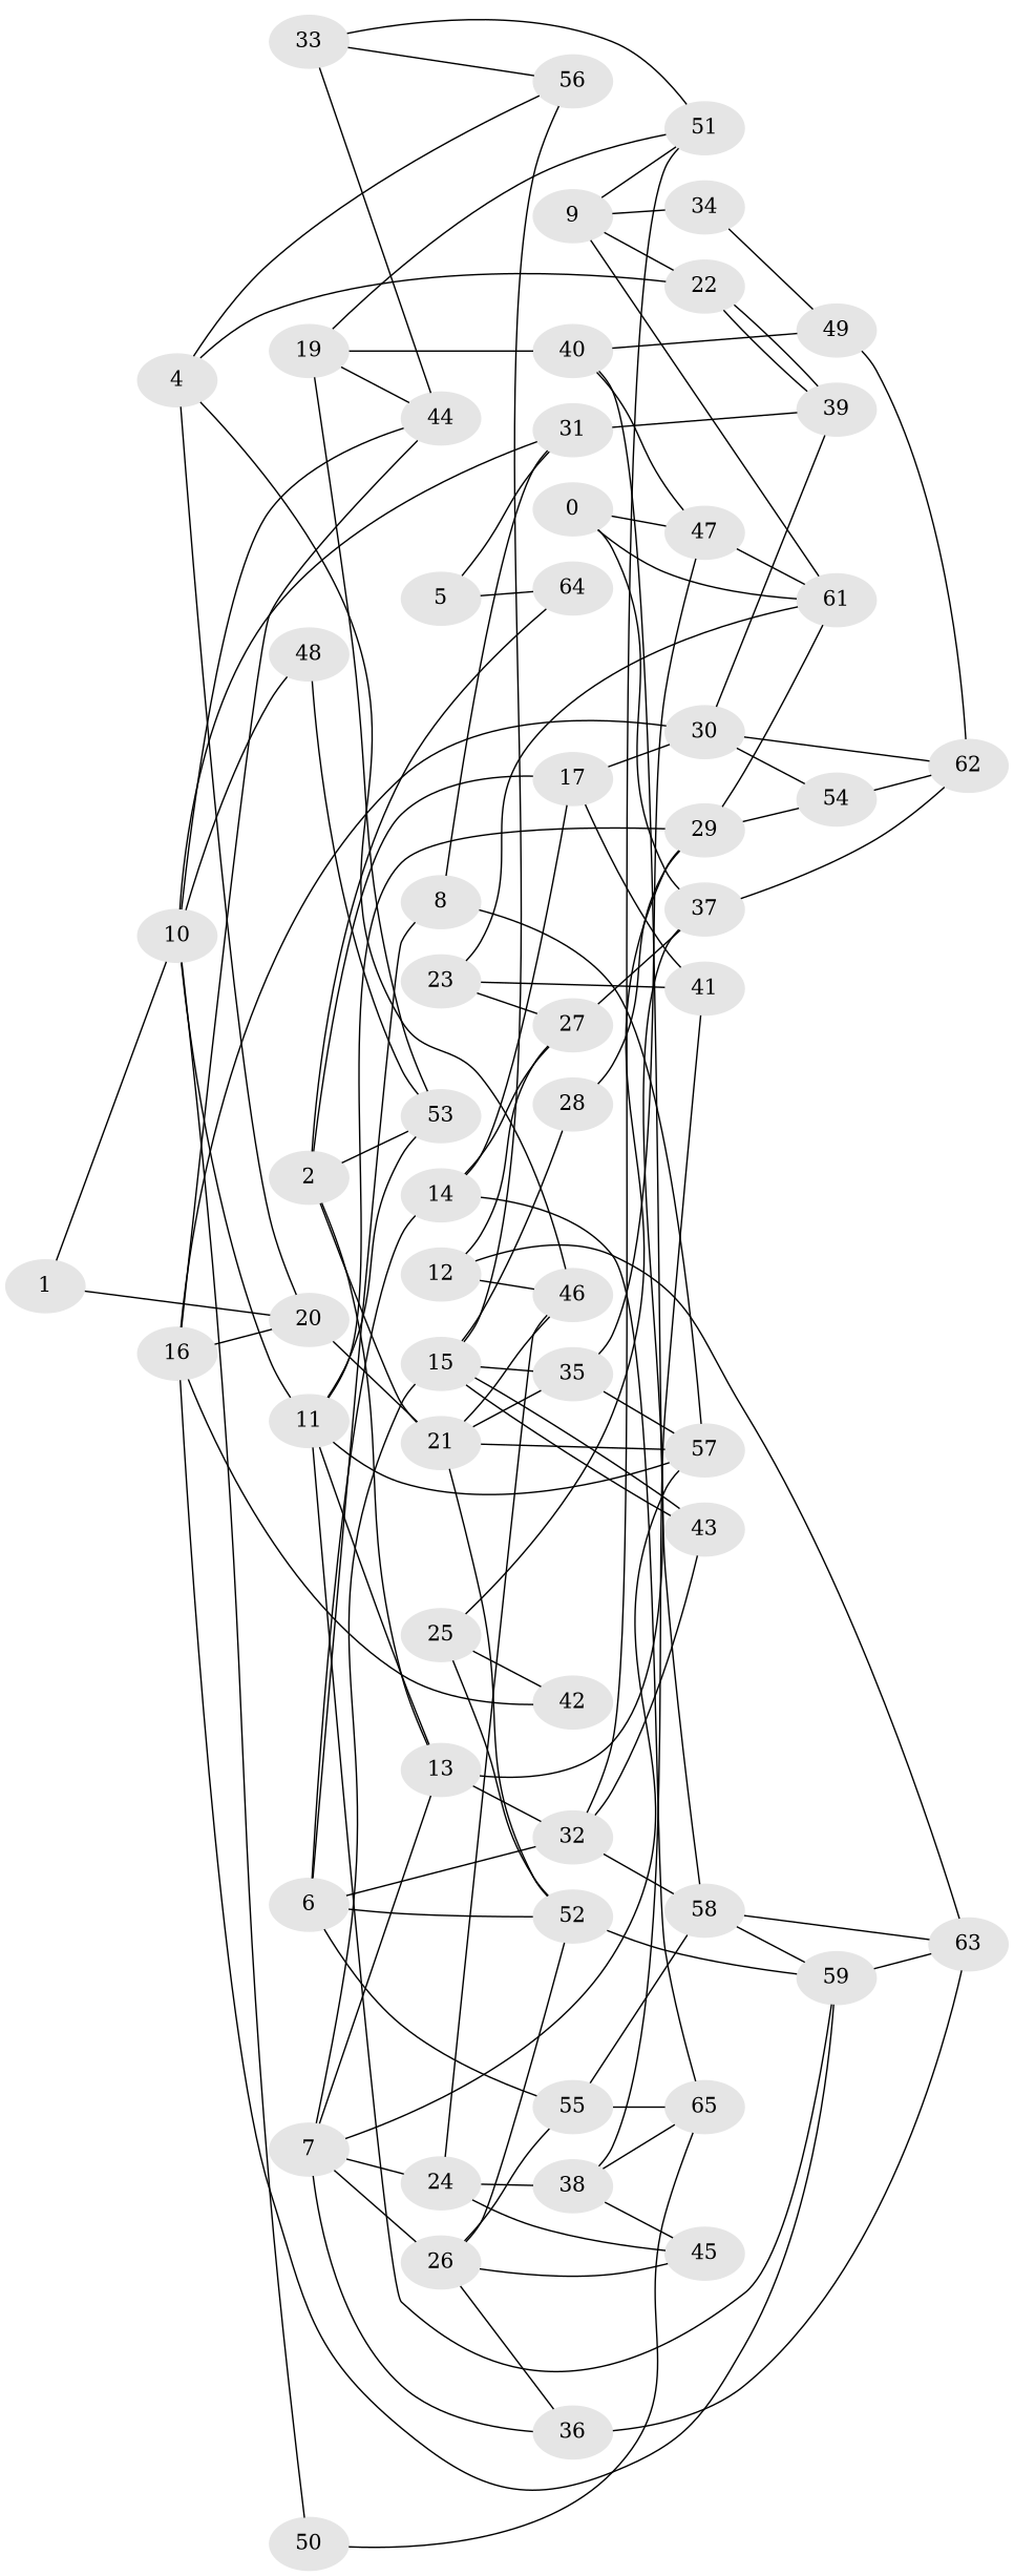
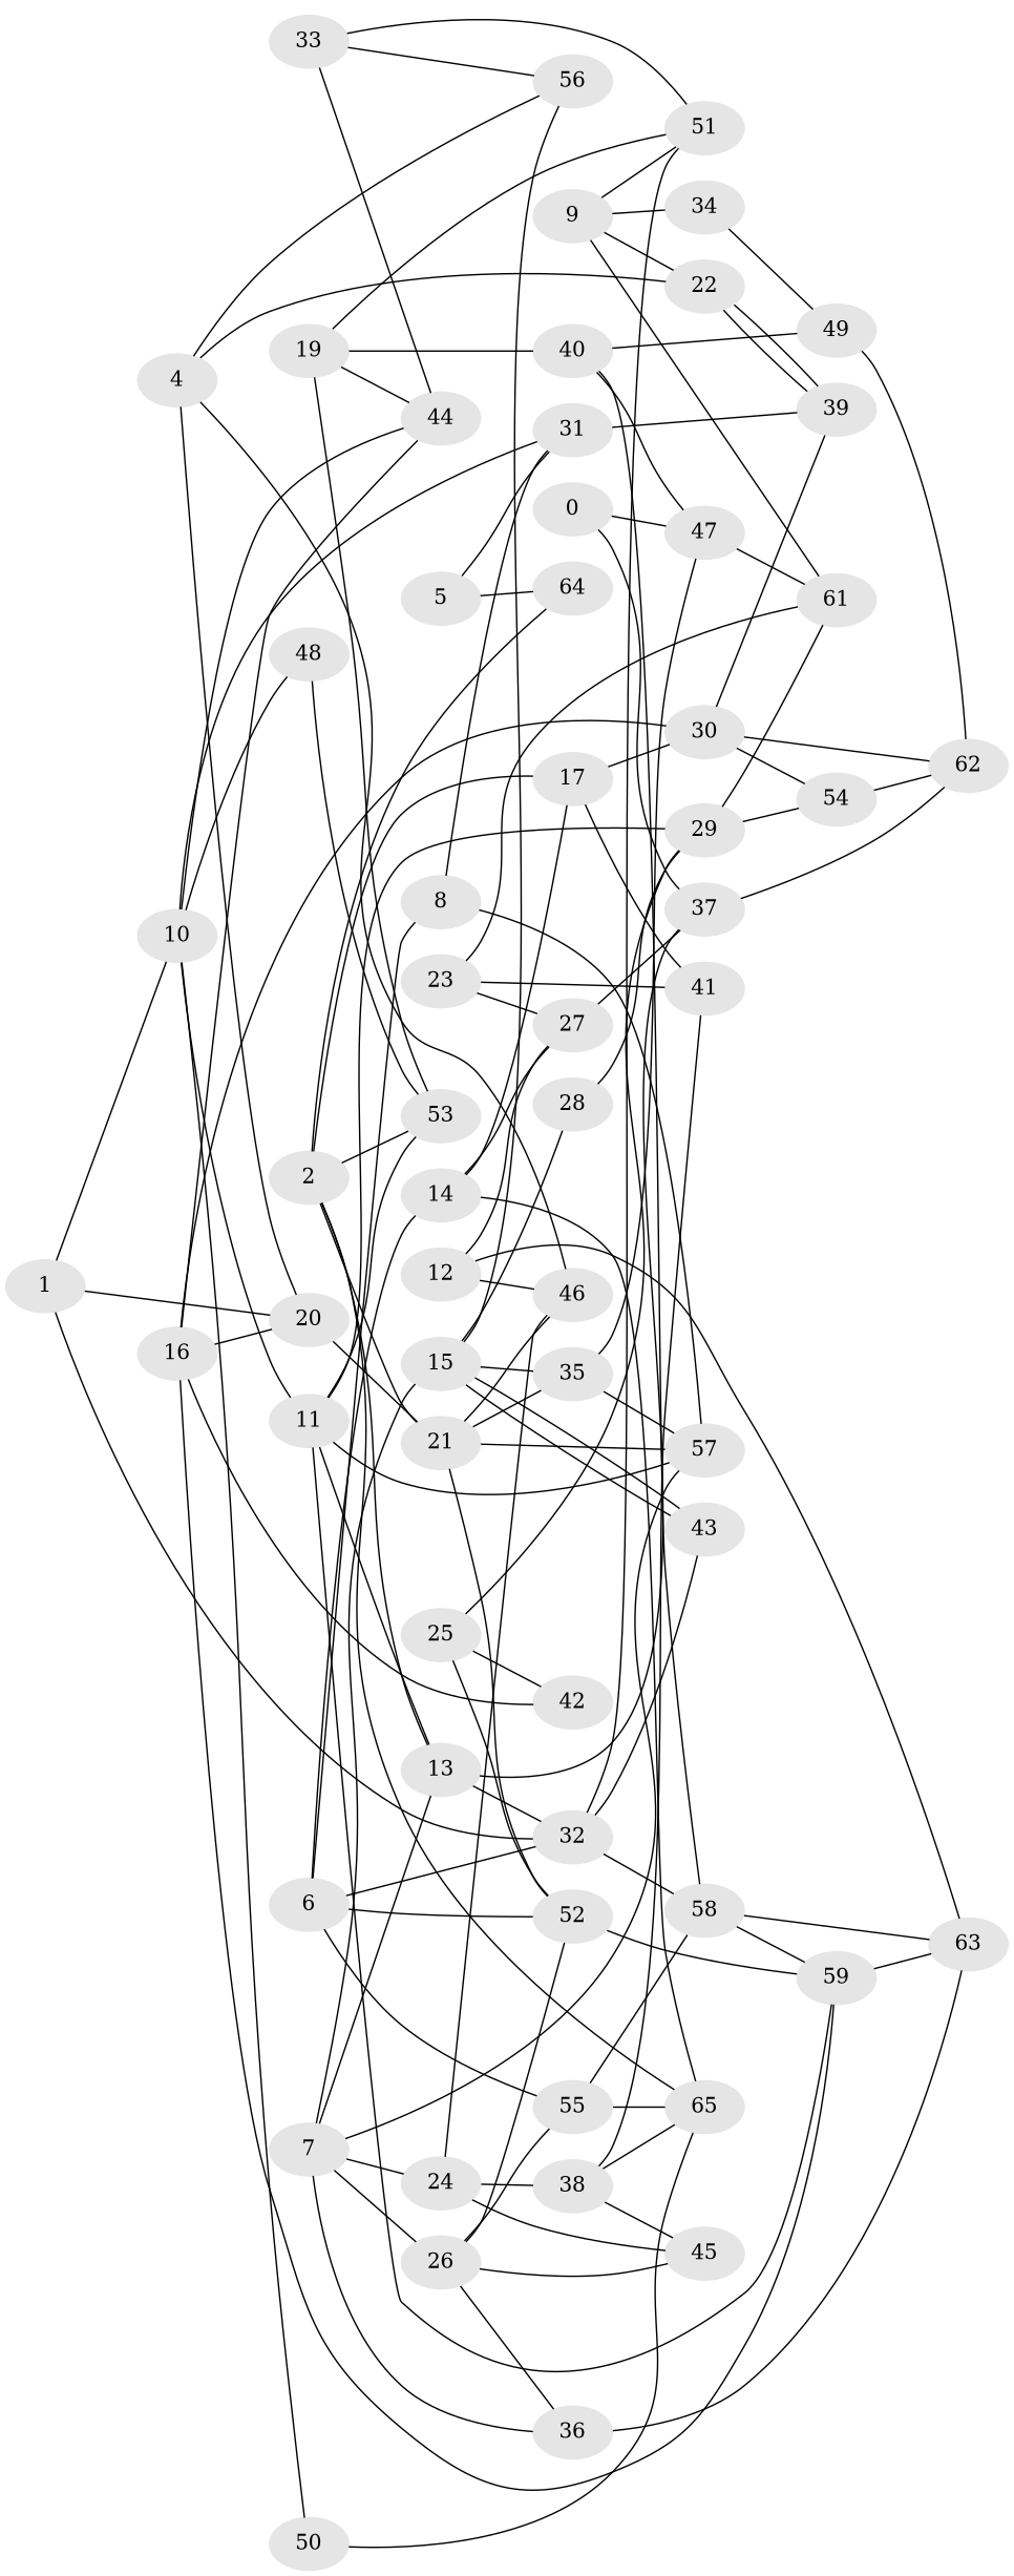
  graph {
    rankdir=LR
    node [color=gray90 style=filled]
    1
    10
    20
    32
    31
    11
    44
    48
    50
    21
    51
    43
    58
    2
    13
    17
    53
    64
    65
    37
    30
    41
    46
    52
    57
    35
    n27 [label=0]
    47
    61
    62
    4
    22
    56
    39
    5
    6
    8
    14
    55
    27
    59
    7
    15
    24
    26
    36
    28
    38
    45
    63
    9
    34
    49
    29
    54
    12
    16
    42
    19
    40
    23
    25
    33
    1 -- 10
    1 -- 20
+   1 -- 32
    10 -- 31
    10 -- 11
    10 -- 44
    10 -- 48
    10 -- 50
    20 -- 21
    32 -- 51
    32 -- 43
    32 -- 58
    31 -- 39
    11 -- 13
    11 -- 53
    11 -- 57
    11 -- 59
    11 -- 29
    48 -- 53
    50 -- 65
    21 -- 46
    21 -- 52
    21 -- 57
    21 -- 35
    58 -- 59
    58 -- 63
    2 -- 21
    2 -- 13
    2 -- 17
    2 -- 53
    2 -- 64
+   2 -- 65
    13 -- 32
    13 -- 37
    17 -- 30
    17 -- 41
    37 -- 62
    30 -- 62
    30 -- 39
    30 -- 54
    52 -- 59
    35 -- 57
    35 -- 47
    n27 -- 37
    n27 -- 47
-   n27 -- 61
    47 -- 61
    4 -- 20
    4 -- 46
    4 -- 22
    4 -- 56
    22 -- 39
    22 -- 39
    5 -- 31
    5 -- 64
    6 -- 32
    6 -- 52
    6 -- 8
    6 -- 14
    6 -- 55
    8 -- 31
    8 -- 57
    14 -- 17
    14 -- 65
    14 -- 27
    55 -- 58
    55 -- 65
    27 -- 37
    59 -- 63
    7 -- 13
    7 -- 57
    7 -- 15
    7 -- 24
    7 -- 26
    7 -- 36
    15 -- 43
    15 -- 43
    15 -- 35
    15 -- 56
    15 -- 28
    24 -- 46
    24 -- 38
    24 -- 45
    26 -- 52
    26 -- 55
    26 -- 36
    26 -- 45
    36 -- 63
    28 -- 29
    38 -- 65
    38 -- 41
    38 -- 45
    9 -- 51
    9 -- 61
    9 -- 22
    9 -- 34
    34 -- 49
    49 -- 62
    29 -- 61
    29 -- 54
    54 -- 62
    12 -- 46
    12 -- 27
    12 -- 63
    16 -- 20
    16 -- 44
    16 -- 30
    16 -- 59
    16 -- 42
    19 -- 44
    19 -- 51
    19 -- 53
    19 -- 40
    40 -- 58
    40 -- 47
    40 -- 49
    23 -- 41
    23 -- 61
    23 -- 27
    25 -- 52
    25 -- 29
    25 -- 42
    33 -- 44
    33 -- 51
    33 -- 56
  }
